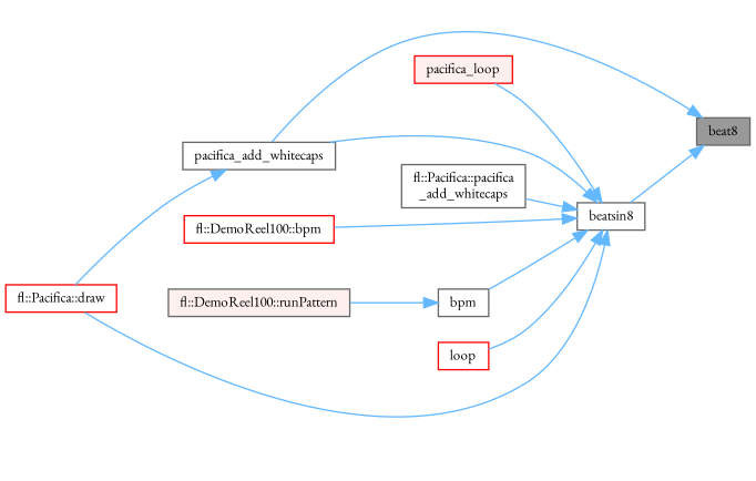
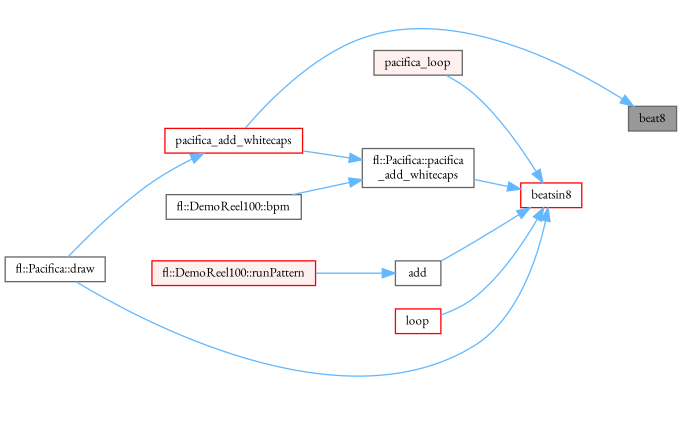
  digraph {
    fontname="EB Garamond"
    rankdir=RL
    node [color=grey40 fillcolor=white fontname="EB Garamond" fontsize=10 shape=box style=filled]
    edge [color=steelblue1 dir=back fontname="EB Garamond" fontsize=10 labelfontname=Helvetica labelfontsize=10 style=solid]
    n1 [color=gray40 fillcolor=grey60 fontcolor=black height=0.2 label=beat8 width=0.4]
-   n2 [height=0.2 label=beatsin8 width=0.4]
-   n3 [height=0.2 label=pacifica_add_whitecaps width=0.4]
+   n2 [color=red height=0.2 label=beatsin8 width=0.4]
+   n3 [color=red height=0.2 label=pacifica_add_whitecaps width=0.4]
    n4 [height=0.2 label="fl::Pacifica::pacifica\l_add_whitecaps" width=0.4]
-   n5 [height=0.2 label=bpm width=0.4]
-   n6 [color=red height=0.2 label="fl::DemoReel100::bpm" width=0.4]
-   n7 [color=red height=0.2 label="fl::Pacifica::draw" width=0.4]
+   n5 [height=0.2 label=add width=0.4]
+   n6 [height=0.2 label="fl::DemoReel100::bpm" width=0.4]
+   n7 [height=0.2 label="fl::Pacifica::draw" width=0.4]
    n8 [color=red height=0.2 label=loop width=0.4]
-   n9 [color=red fillcolor="#FFF0F0" height=0.2 label=pacifica_loop width=0.4]
-   n10 [fillcolor="#FFF0F0" height=0.2 label="fl::DemoReel100::runPattern" width=0.4]
-   n1 -> n2
+   n9 [fillcolor="#FFF0F0" height=0.2 label=pacifica_loop width=0.4]
+   n10 [color=red fillcolor="#FFF0F0" height=0.2 label="fl::DemoReel100::runPattern" width=0.4]
    n1 -> n3
-   n2 -> n3
+   n4 -> n3
    n2 -> n4
    n2 -> n5
-   n2 -> n6
+   n4 -> n6
    n2 -> n7
    n2 -> n8
    n2 -> n9
    n3 -> n7
    n5 -> n10
  }
